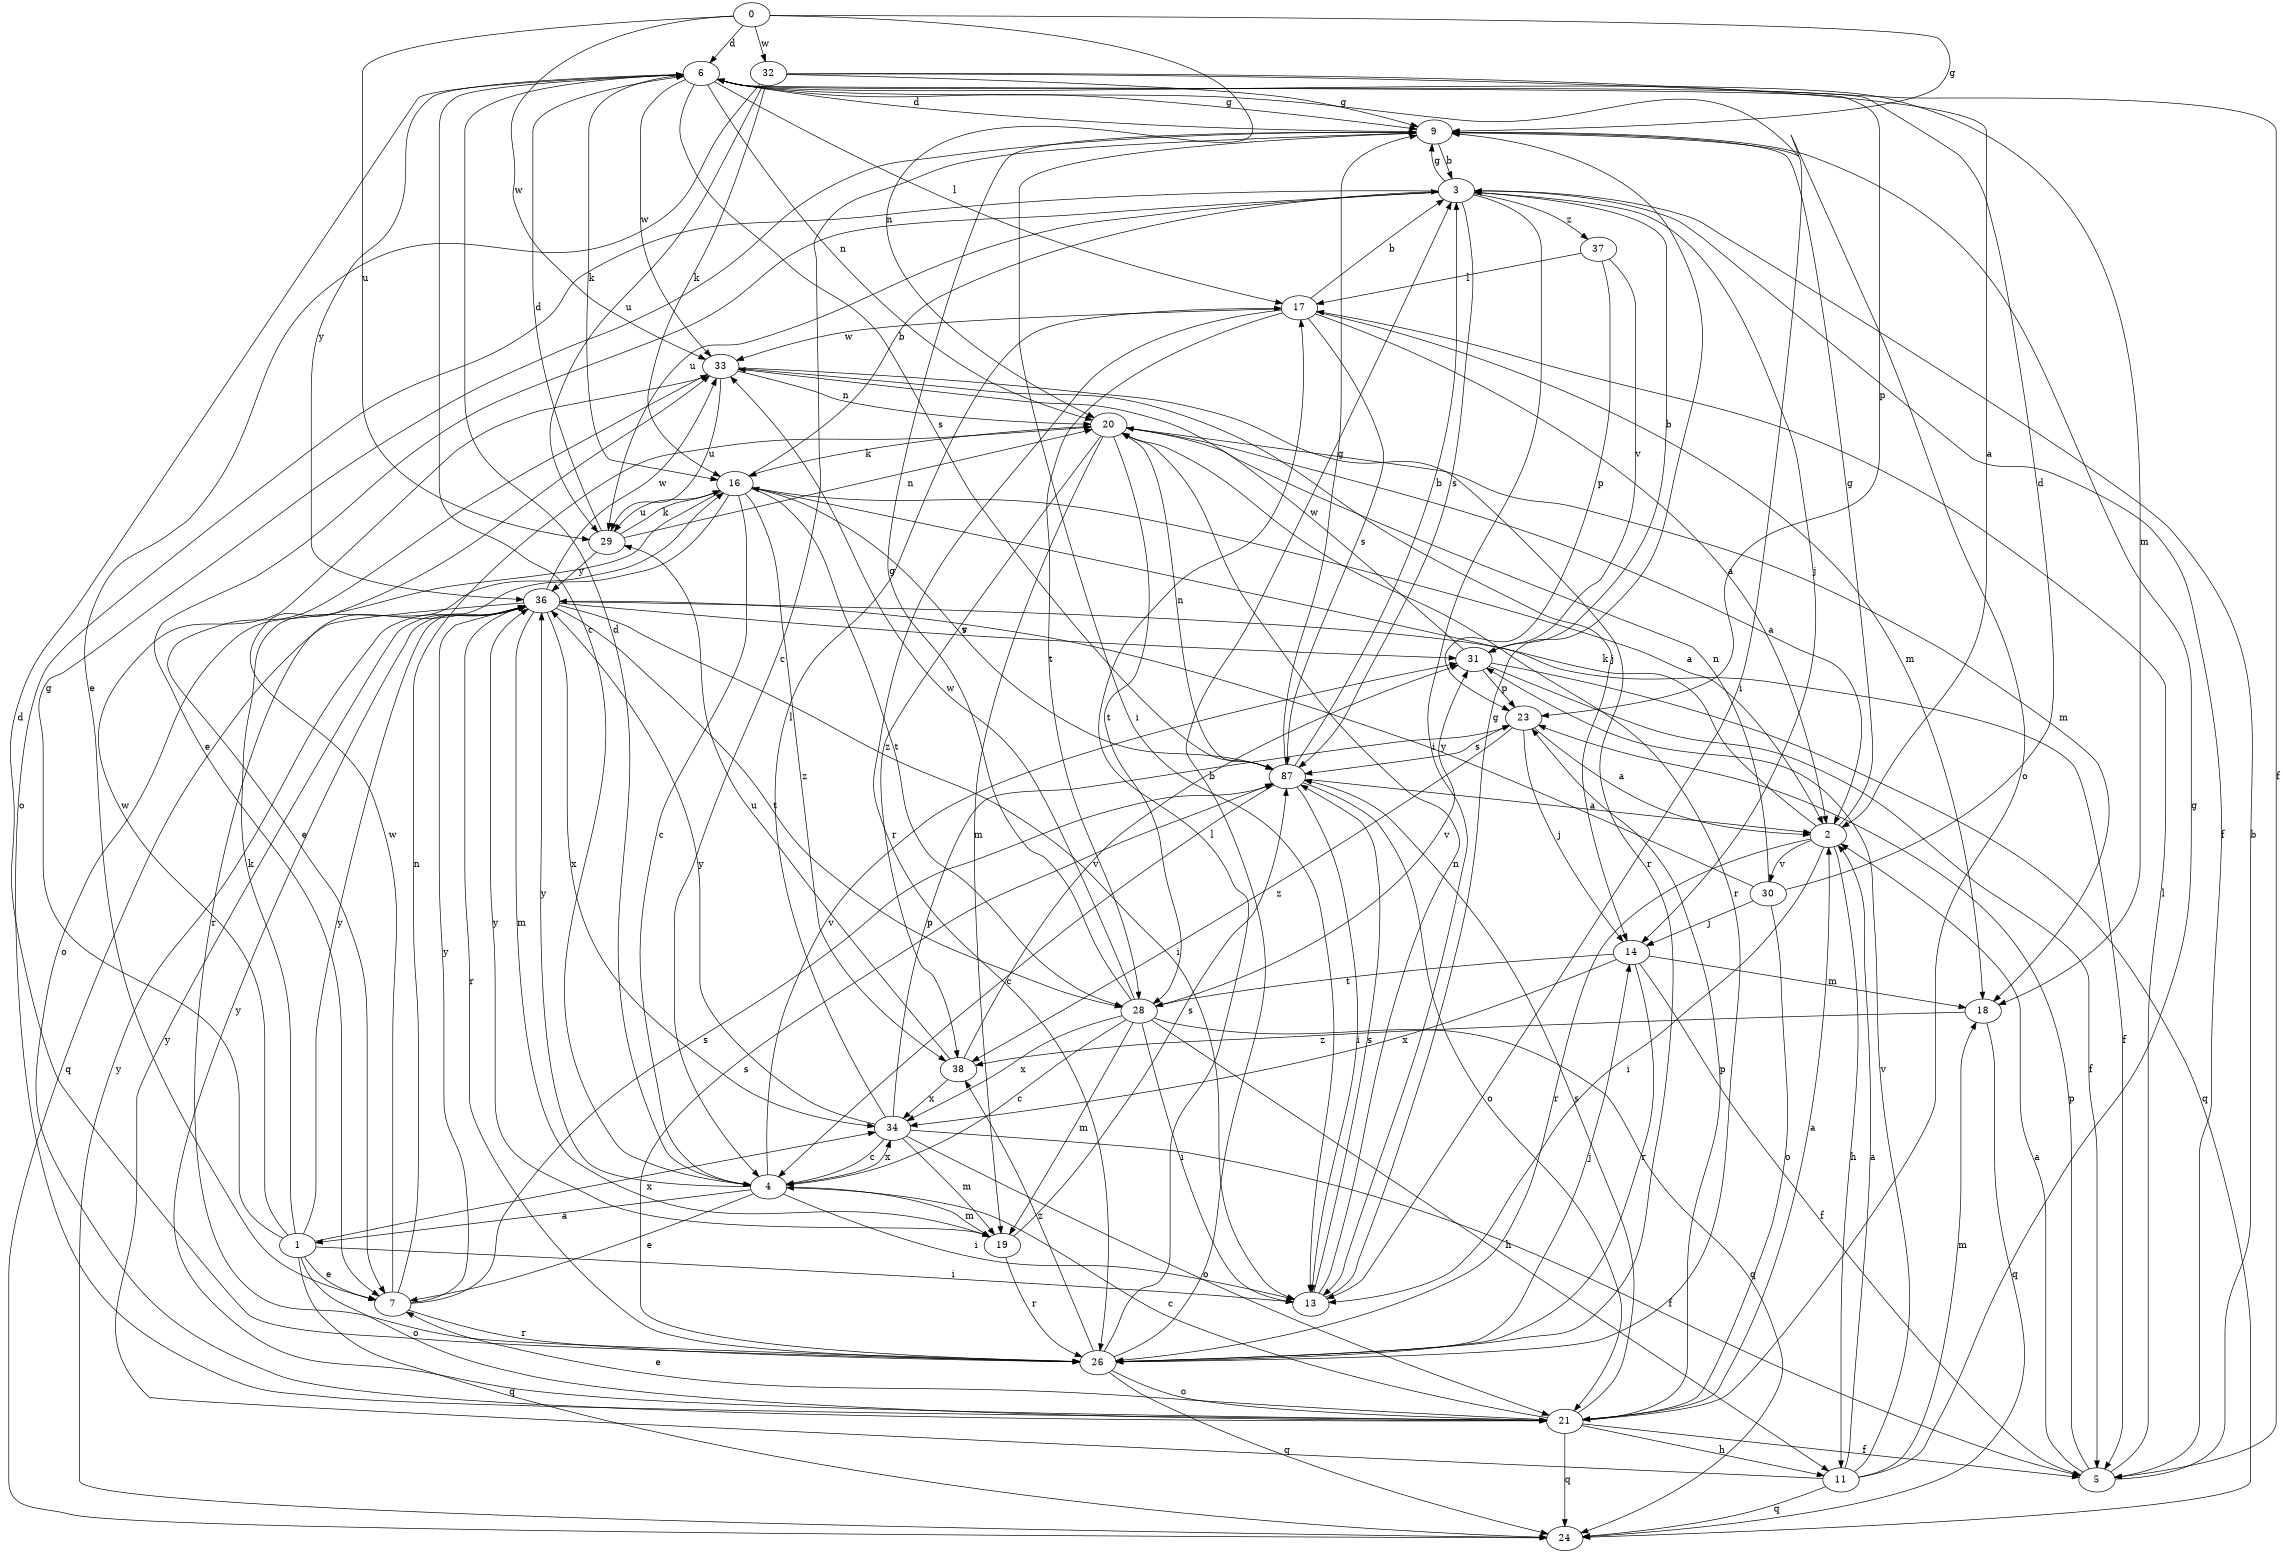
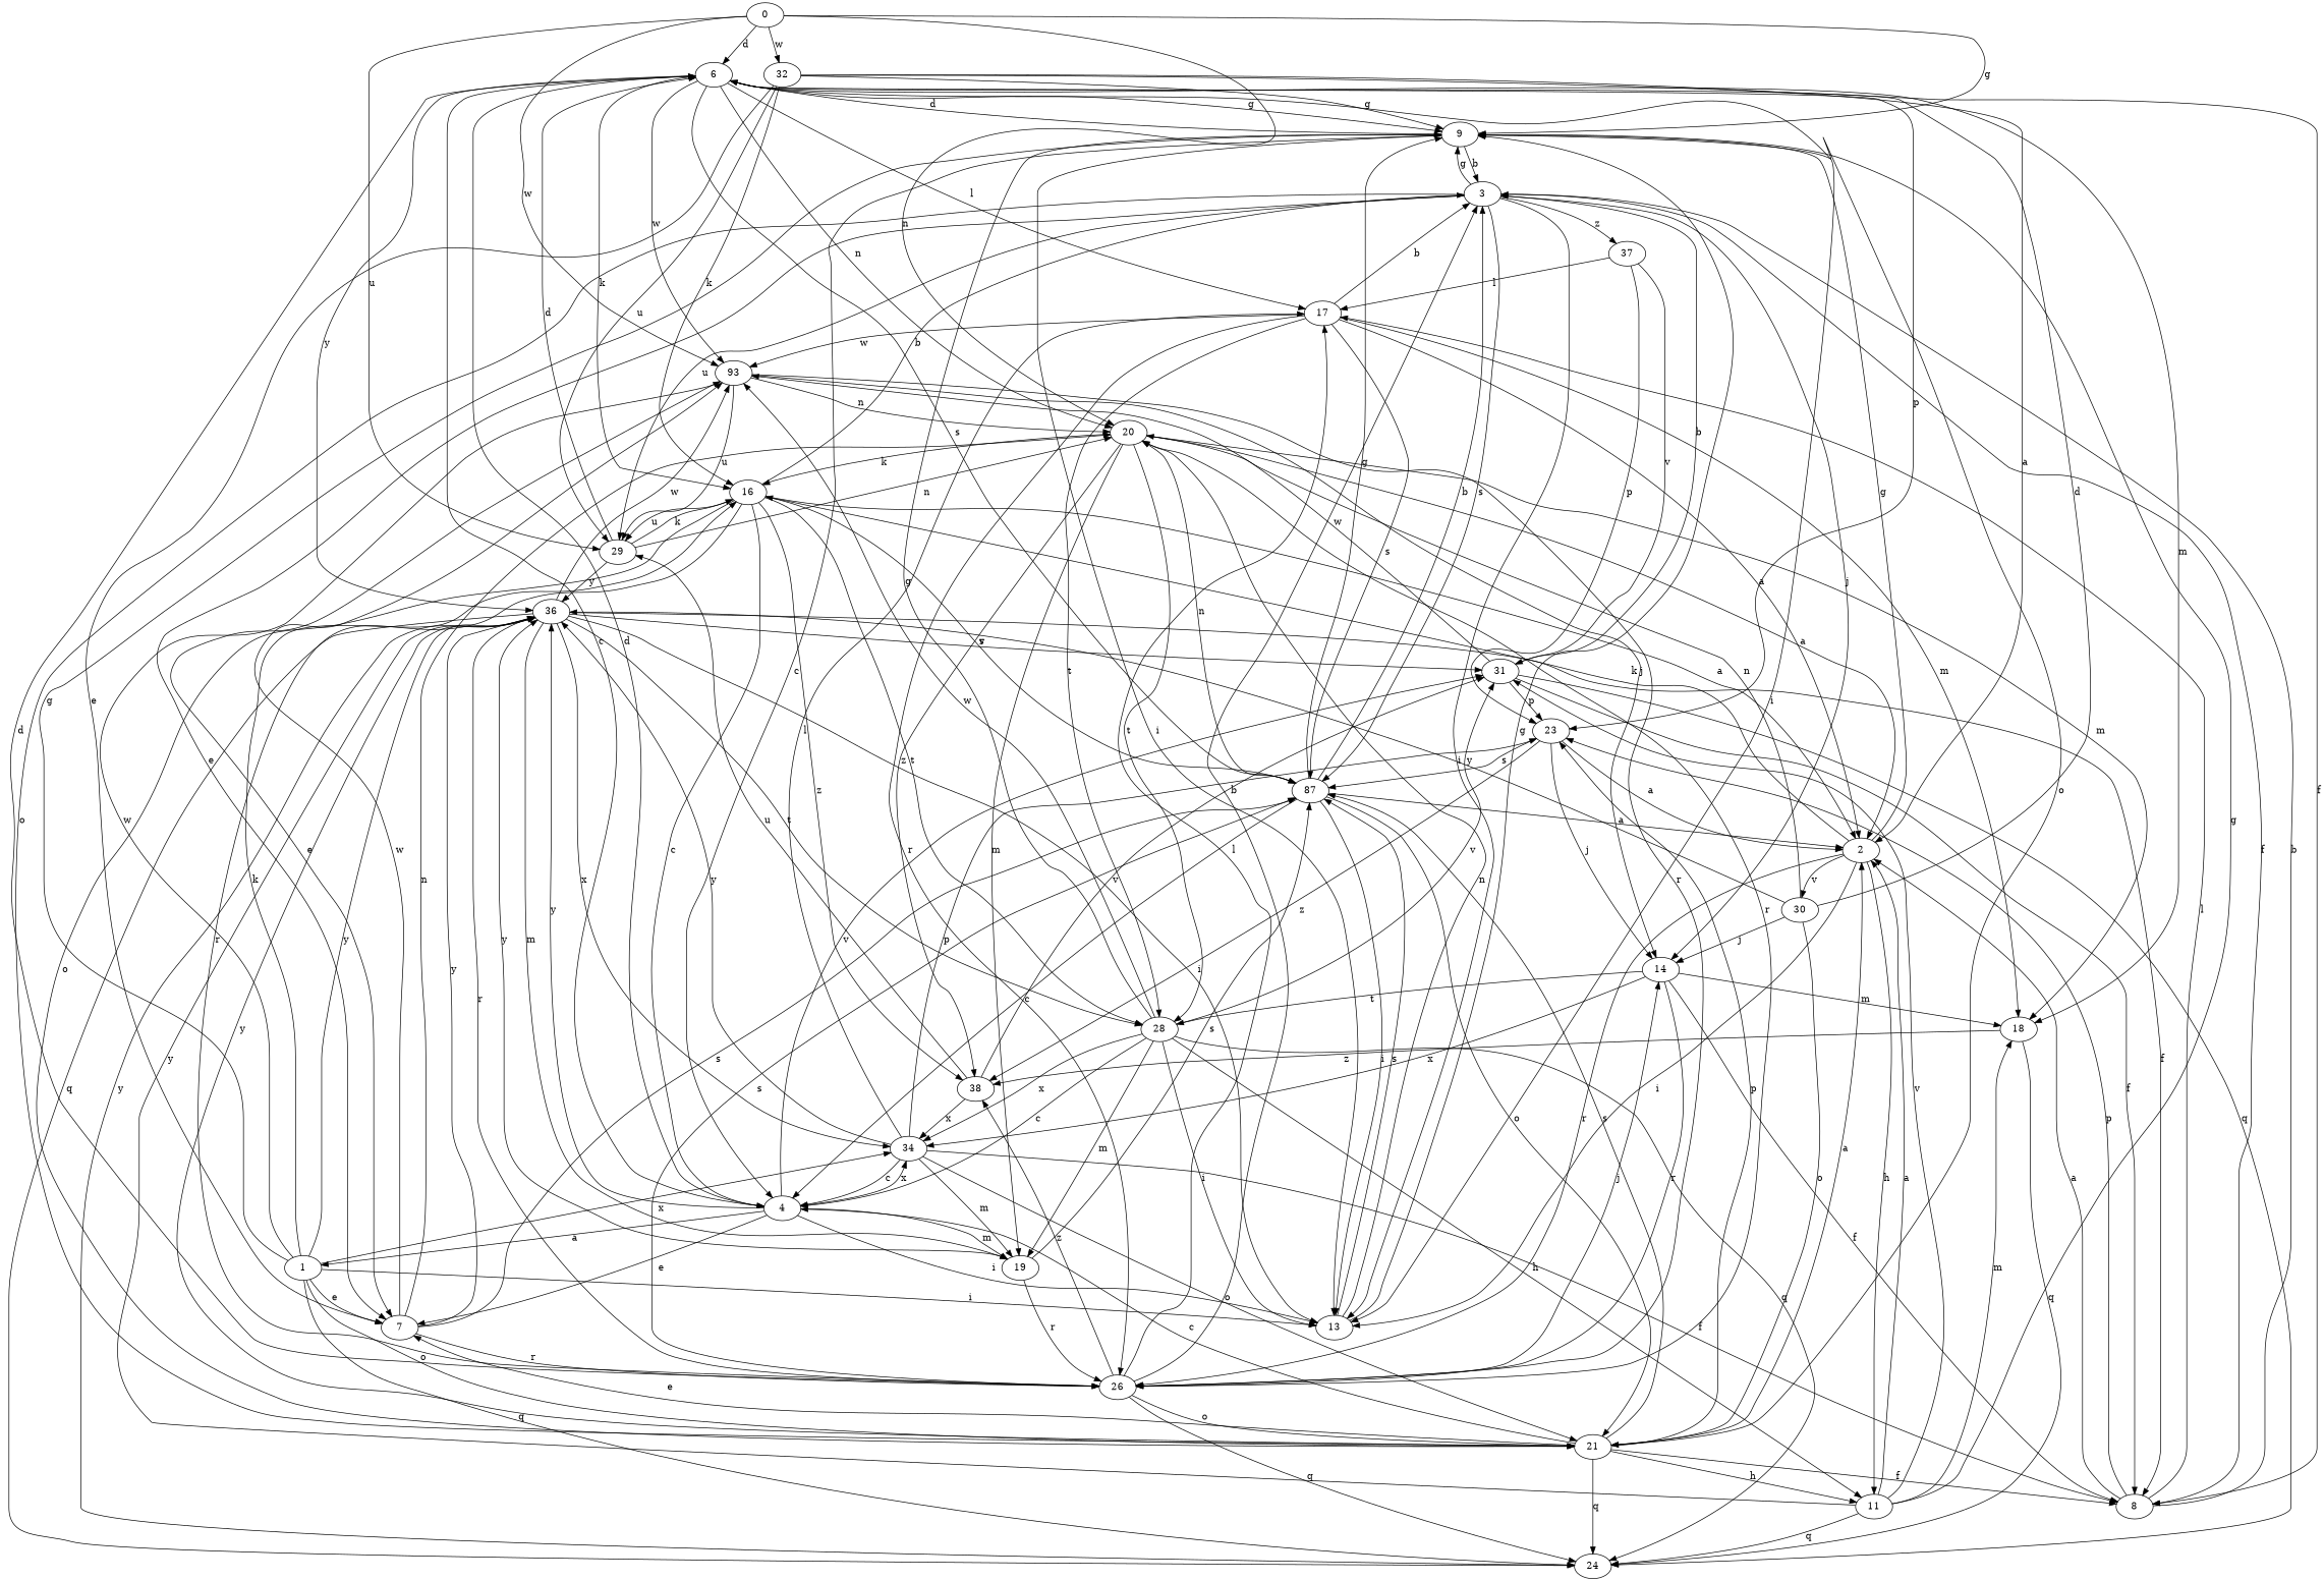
  strict digraph {
    0
    6
    9
    20
    29
    32
-   33
+   33 [label=93]
    13
    16
    36
    n11 [label=87]
    4
    17
    18
    23
    21
    3
    2
    26
    28
    38
    19
    7
-   8 [label=5]
+   8
    14
    1
    24
    34
    11
    31
    30
    37
    0 -> 6 [label=d]
    0 -> 9 [label=g]
    0 -> 20 [label=n]
    0 -> 29 [label=u]
    0 -> 32 [label=w]
    0 -> 33 [label=w]
    6 -> 9 [label=g]
    6 -> 20 [label=n]
    6 -> 33 [label=w]
    6 -> 13 [label=i]
    6 -> 16 [label=k]
    6 -> 36 [label=y]
    6 -> n11 [label=s]
    6 -> 4 [label=c]
    6 -> 17 [label=l]
    6 -> 18 [label=m]
    6 -> 23 [label=p]
    9 -> 6 [label=d]
    9 -> 13 [label=i]
    9 -> 4 [label=c]
    9 -> 21 [label=o]
    9 -> 3 [label=b]
    20 -> 16 [label=k]
    20 -> 18 [label=m]
    20 -> 2 [label=a]
    20 -> 26 [label=r]
    20 -> 28 [label=t]
    20 -> 38 [label=z]
    20 -> 19 [label=m]
    29 -> 6 [label=d]
    29 -> 20 [label=n]
    29 -> 16 [label=k]
    29 -> 36 [label=y]
    32 -> 9 [label=g]
    32 -> 29 [label=u]
    32 -> 16 [label=k]
    32 -> 2 [label=a]
    32 -> 7 [label=e]
    32 -> 8 [label=f]
    33 -> 20 [label=n]
    33 -> 29 [label=u]
    33 -> 26 [label=r]
    33 -> 7 [label=e]
    33 -> 14 [label=j]
    13 -> 9 [label=g]
    13 -> 20 [label=n]
    13 -> n11 [label=s]
    16 -> 29 [label=u]
    16 -> n11 [label=s]
    16 -> 4 [label=c]
    16 -> 21 [label=o]
    16 -> 3 [label=b]
    16 -> 2 [label=a]
    16 -> 26 [label=r]
    16 -> 28 [label=t]
    16 -> 38 [label=z]
    36 -> 33 [label=w]
    36 -> 13 [label=i]
    36 -> 26 [label=r]
    36 -> 28 [label=t]
    36 -> 19 [label=m]
    36 -> 8 [label=f]
    36 -> 24 [label=q]
    36 -> 34 [label=x]
    36 -> 31 [label=v]
    n11 -> 9 [label=g]
    n11 -> 20 [label=n]
    n11 -> 13 [label=i]
    n11 -> 4 [label=c]
    n11 -> 21 [label=o]
    n11 -> 3 [label=b]
    n11 -> 2 [label=a]
    4 -> 6 [label=d]
    4 -> 13 [label=i]
    4 -> 36 [label=y]
    4 -> 19 [label=m]
    4 -> 7 [label=e]
    4 -> 1 [label=a]
    4 -> 34 [label=x]
    4 -> 31 [label=v]
    17 -> 33 [label=w]
    17 -> n11 [label=s]
    17 -> 18 [label=m]
    17 -> 3 [label=b]
    17 -> 2 [label=a]
    17 -> 26 [label=r]
    17 -> 28 [label=t]
    18 -> 38 [label=z]
    18 -> 24 [label=q]
    23 -> n11 [label=s]
    23 -> 2 [label=a]
    23 -> 38 [label=z]
    23 -> 14 [label=j]
    21 -> 36 [label=y]
    21 -> n11 [label=s]
    21 -> 4 [label=c]
    21 -> 23 [label=p]
    21 -> 2 [label=a]
    21 -> 7 [label=e]
    21 -> 8 [label=f]
    21 -> 24 [label=q]
    21 -> 11 [label=h]
    3 -> 9 [label=g]
    3 -> 29 [label=u]
    3 -> 13 [label=i]
    3 -> n11 [label=s]
    3 -> 21 [label=o]
    3 -> 7 [label=e]
    3 -> 8 [label=f]
    3 -> 14 [label=j]
    3 -> 37 [label=z]
    2 -> 9 [label=g]
    2 -> 13 [label=i]
    2 -> 16 [label=k]
    2 -> 26 [label=r]
    2 -> 11 [label=h]
    2 -> 30 [label=v]
    26 -> 6 [label=d]
    26 -> n11 [label=s]
    26 -> 17 [label=l]
    26 -> 21 [label=o]
    26 -> 3 [label=b]
    26 -> 38 [label=z]
    26 -> 14 [label=j]
    26 -> 24 [label=q]
    28 -> 9 [label=g]
    28 -> 33 [label=w]
    28 -> 13 [label=i]
    28 -> 4 [label=c]
    28 -> 19 [label=m]
    28 -> 24 [label=q]
    28 -> 34 [label=x]
    28 -> 11 [label=h]
    28 -> 31 [label=v]
    38 -> 29 [label=u]
    38 -> 34 [label=x]
    38 -> 31 [label=v]
    19 -> 36 [label=y]
    19 -> n11 [label=s]
    19 -> 26 [label=r]
    7 -> 20 [label=n]
    7 -> 33 [label=w]
    7 -> 36 [label=y]
    7 -> n11 [label=s]
    7 -> 26 [label=r]
    8 -> 17 [label=l]
    8 -> 23 [label=p]
    8 -> 3 [label=b]
    8 -> 2 [label=a]
    14 -> 18 [label=m]
    14 -> 26 [label=r]
    14 -> 28 [label=t]
    14 -> 8 [label=f]
    14 -> 34 [label=x]
    1 -> 9 [label=g]
    1 -> 33 [label=w]
    1 -> 13 [label=i]
    1 -> 16 [label=k]
    1 -> 36 [label=y]
    1 -> 21 [label=o]
    1 -> 7 [label=e]
    1 -> 24 [label=q]
    1 -> 34 [label=x]
    24 -> 36 [label=y]
    34 -> 36 [label=y]
    34 -> 4 [label=c]
    34 -> 17 [label=l]
    34 -> 23 [label=p]
    34 -> 21 [label=o]
    34 -> 19 [label=m]
    34 -> 8 [label=f]
    11 -> 9 [label=g]
    11 -> 36 [label=y]
    11 -> 18 [label=m]
    11 -> 2 [label=a]
    11 -> 24 [label=q]
    11 -> 31 [label=v]
    31 -> 33 [label=w]
    31 -> 23 [label=p]
    31 -> 3 [label=b]
    31 -> 8 [label=f]
    31 -> 24 [label=q]
    30 -> 6 [label=d]
    30 -> 20 [label=n]
    30 -> 36 [label=y]
    30 -> 21 [label=o]
    30 -> 14 [label=j]
    37 -> 17 [label=l]
    37 -> 23 [label=p]
    37 -> 31 [label=v]
  }
